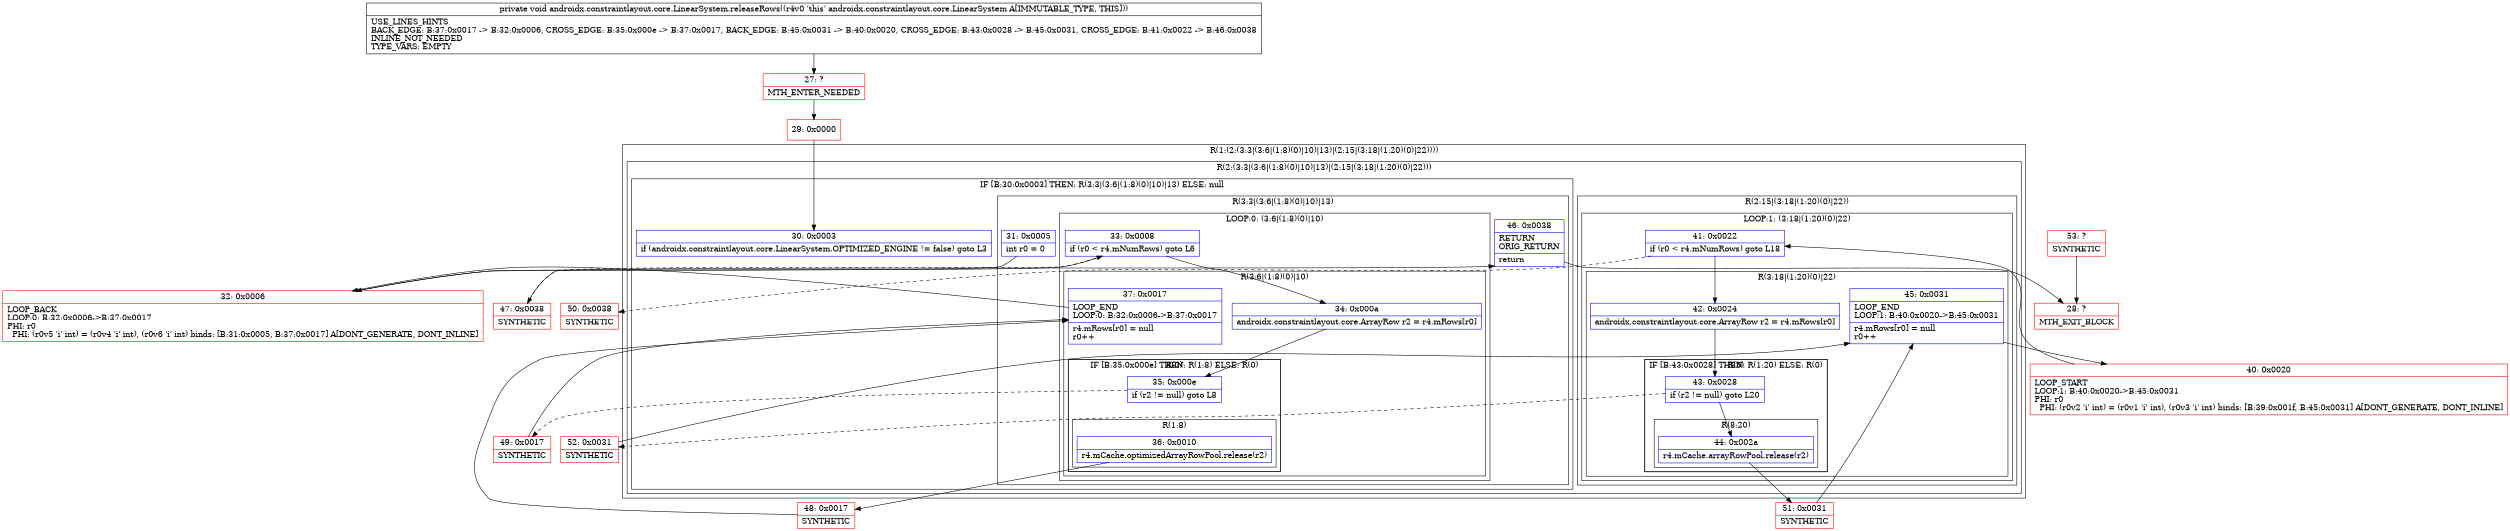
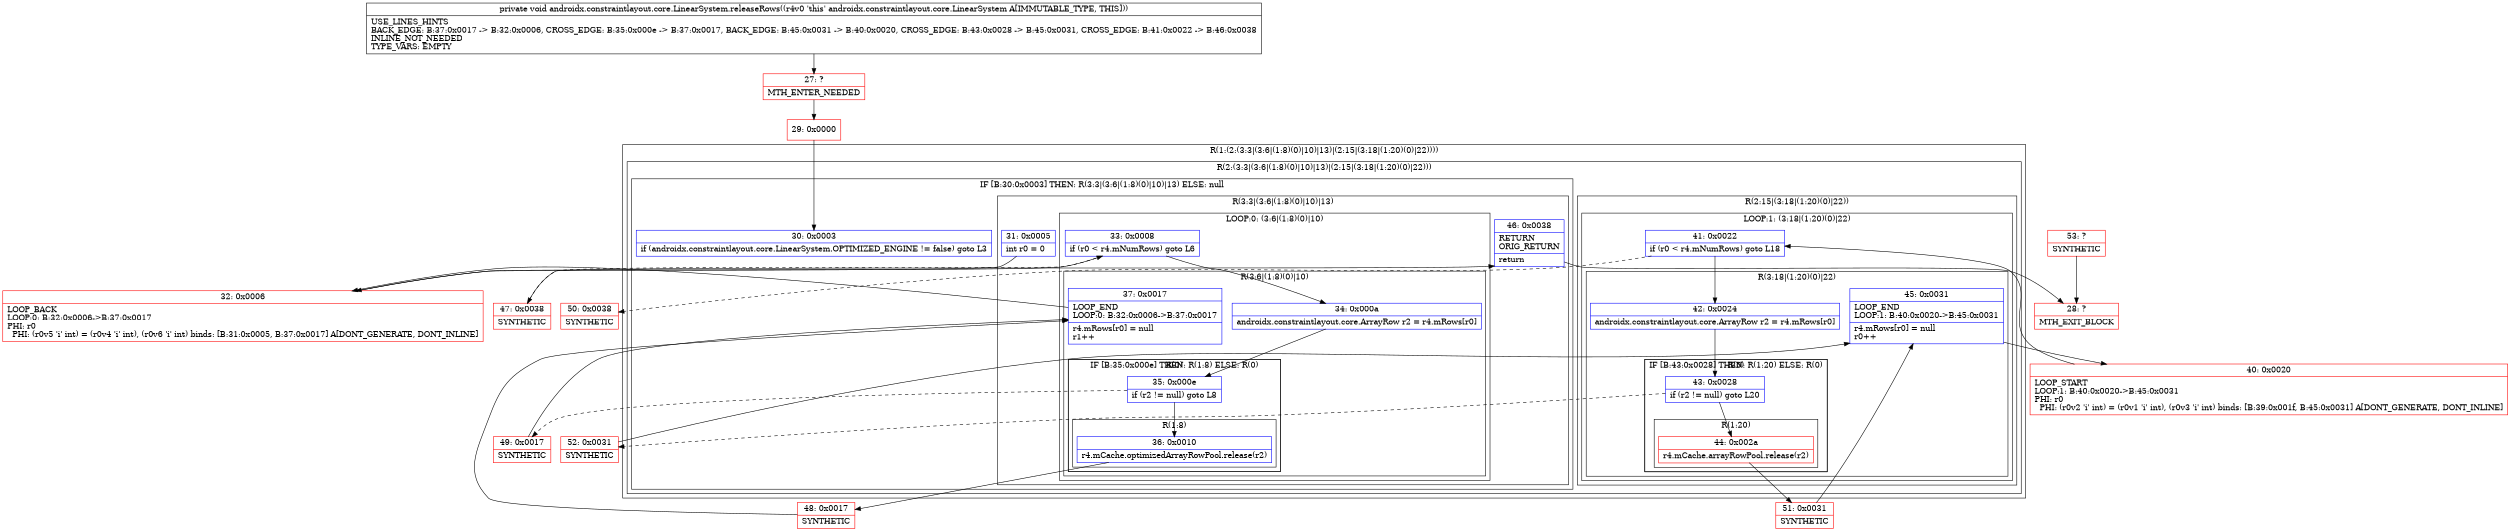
  digraph {
    node [color=blue shape=record]
    n1 [label="{36\:\ 0x0010|r4.mCache.optimizedArrayRowPool.release(r2)\l}"]
    n2 [label="{35\:\ 0x000e|if (r2 != null) goto L8\l}"]
    n3 [label="{34\:\ 0x000a|androidx.constraintlayout.core.ArrayRow r2 = r4.mRows[r0]\l}"]
-   n4 [label="{37\:\ 0x0017|LOOP_END\lLOOP:0: B:32:0x0006\-\>B:37:0x0017\l|r4.mRows[r0] = null\lr0++\l}"]
+   n4 [label="{37\:\ 0x0017|LOOP_END\lLOOP:0: B:32:0x0006\-\>B:37:0x0017\l|r4.mRows[r0] = null\lr1++\l}"]
    n5 [label="{33\:\ 0x0008|if (r0 \< r4.mNumRows) goto L6\l}"]
    n6 [label="{31\:\ 0x0005|int r0 = 0\l}"]
    n7 [label="{46\:\ 0x0038|RETURN\lORIG_RETURN\l|return\l}"]
    n8 [label="{30\:\ 0x0003|if (androidx.constraintlayout.core.LinearSystem.OPTIMIZED_ENGINE != false) goto L3\l}"]
-   n9 [label="{44\:\ 0x002a|r4.mCache.arrayRowPool.release(r2)\l}"]
+   n9 [color=red label="{44\:\ 0x002a|r4.mCache.arrayRowPool.release(r2)\l}"]
    n10 [label="{43\:\ 0x0028|if (r2 != null) goto L20\l}"]
    n11 [label="{42\:\ 0x0024|androidx.constraintlayout.core.ArrayRow r2 = r4.mRows[r0]\l}"]
    n12 [label="{45\:\ 0x0031|LOOP_END\lLOOP:1: B:40:0x0020\-\>B:45:0x0031\l|r4.mRows[r0] = null\lr0++\l}"]
    n13 [label="{41\:\ 0x0022|if (r0 \< r4.mNumRows) goto L18\l}"]
    n14 [color=red label="{48\:\ 0x0017|SYNTHETIC\l}"]
    n15 [color=red label="{49\:\ 0x0017|SYNTHETIC\l}"]
    n16 [color=red label="{32\:\ 0x0006|LOOP_BACK\lLOOP:0: B:32:0x0006\-\>B:37:0x0017\lPHI: r0 \l  PHI: (r0v5 'i' int) = (r0v4 'i' int), (r0v6 'i' int) binds: [B:31:0x0005, B:37:0x0017] A[DONT_GENERATE, DONT_INLINE]\l}"]
    n17 [color=red label="{47\:\ 0x0038|SYNTHETIC\l}"]
    n18 [color=red label="{28\:\ ?|MTH_EXIT_BLOCK\l}"]
    n19 [color=red label="{51\:\ 0x0031|SYNTHETIC\l}"]
    n20 [color=red label="{52\:\ 0x0031|SYNTHETIC\l}"]
    n21 [color=red label="{40\:\ 0x0020|LOOP_START\lLOOP:1: B:40:0x0020\-\>B:45:0x0031\lPHI: r0 \l  PHI: (r0v2 'i' int) = (r0v1 'i' int), (r0v3 'i' int) binds: [B:39:0x001f, B:45:0x0031] A[DONT_GENERATE, DONT_INLINE]\l}"]
    n22 [color=red label="{50\:\ 0x0038|SYNTHETIC\l}"]
    n23 [color=red label="{27\:\ ?|MTH_ENTER_NEEDED\l}"]
    n24 [color=red label="{29\:\ 0x0000}"]
    n25 [color=red label="{53\:\ ?|SYNTHETIC\l}"]
    n26 [label="{private void androidx.constraintlayout.core.LinearSystem.releaseRows((r4v0 'this' androidx.constraintlayout.core.LinearSystem A[IMMUTABLE_TYPE, THIS]))  | USE_LINES_HINTS\lBACK_EDGE: B:37:0x0017 \-\> B:32:0x0006, CROSS_EDGE: B:35:0x000e \-\> B:37:0x0017, BACK_EDGE: B:45:0x0031 \-\> B:40:0x0020, CROSS_EDGE: B:43:0x0028 \-\> B:45:0x0031, CROSS_EDGE: B:41:0x0022 \-\> B:46:0x0038\lINLINE_NOT_NEEDED\lTYPE_VARS: EMPTY\l}" color=""]
    subgraph cluster_1 {
      label="R(1:(2:(3:3|(3:6|(1:8)(0)|10)|13)|(2:15|(3:18|(1:20)(0)|22))))"
      subgraph cluster_2 {
        label="R(2:(3:3|(3:6|(1:8)(0)|10)|13)|(2:15|(3:18|(1:20)(0)|22)))"
        subgraph cluster_3 {
          label="IF [B:30:0x0003] THEN: R(3:3|(3:6|(1:8)(0)|10)|13) ELSE: null"
          n8
          subgraph cluster_4 {
            label="R(3:3|(3:6|(1:8)(0)|10)|13)"
            n6
            n7
            subgraph cluster_5 {
              label="LOOP:0: (3:6|(1:8)(0)|10)"
              n5
              subgraph cluster_6 {
                label="R(3:6|(1:8)(0)|10)"
                n3
                n4
                subgraph cluster_7 {
                  label="IF [B:35:0x000e] THEN: R(1:8) ELSE: R(0)"
                  n2
                  subgraph cluster_8 {
                    label="R(1:8)"
                    n1
                  }
                  subgraph cluster_9 {
                    label="R(0)"
                  }
                }
              }
            }
          }
        }
        subgraph cluster_10 {
          label="R(2:15|(3:18|(1:20)(0)|22))"
          subgraph cluster_11 {
            label="LOOP:1: (3:18|(1:20)(0)|22)"
            n13
            subgraph cluster_12 {
              label="R(3:18|(1:20)(0)|22)"
              n11
              n12
              subgraph cluster_13 {
                label="IF [B:43:0x0028] THEN: R(1:20) ELSE: R(0)"
                n10
                subgraph cluster_14 {
-                 label="R(8:20)"
+                 label="R(1:20)"
                  n9
                }
                subgraph cluster_15 {
                  label="R(0)"
                }
              }
            }
          }
        }
      }
    }
    n1 -> n14
+   n2 -> n1
    n2 -> n15 [style=dashed]
    n3 -> n2
    n4 -> n16
    n5 -> n3
    n5 -> n17 [style=dashed]
    n6 -> n16
    n7 -> n18
    n9 -> n19
    n10 -> n9
    n10 -> n20 [style=dashed]
    n11 -> n10
    n12 -> n21
    n13 -> n11
    n13 -> n22 [style=dashed]
    n14 -> n4
    n15 -> n4
    n16 -> n5
    n17 -> n7
    n19 -> n12
    n20 -> n12
    n21 -> n13
    n23 -> n24
    n24 -> n8
    n25 -> n18
    n26 -> n23
  }
